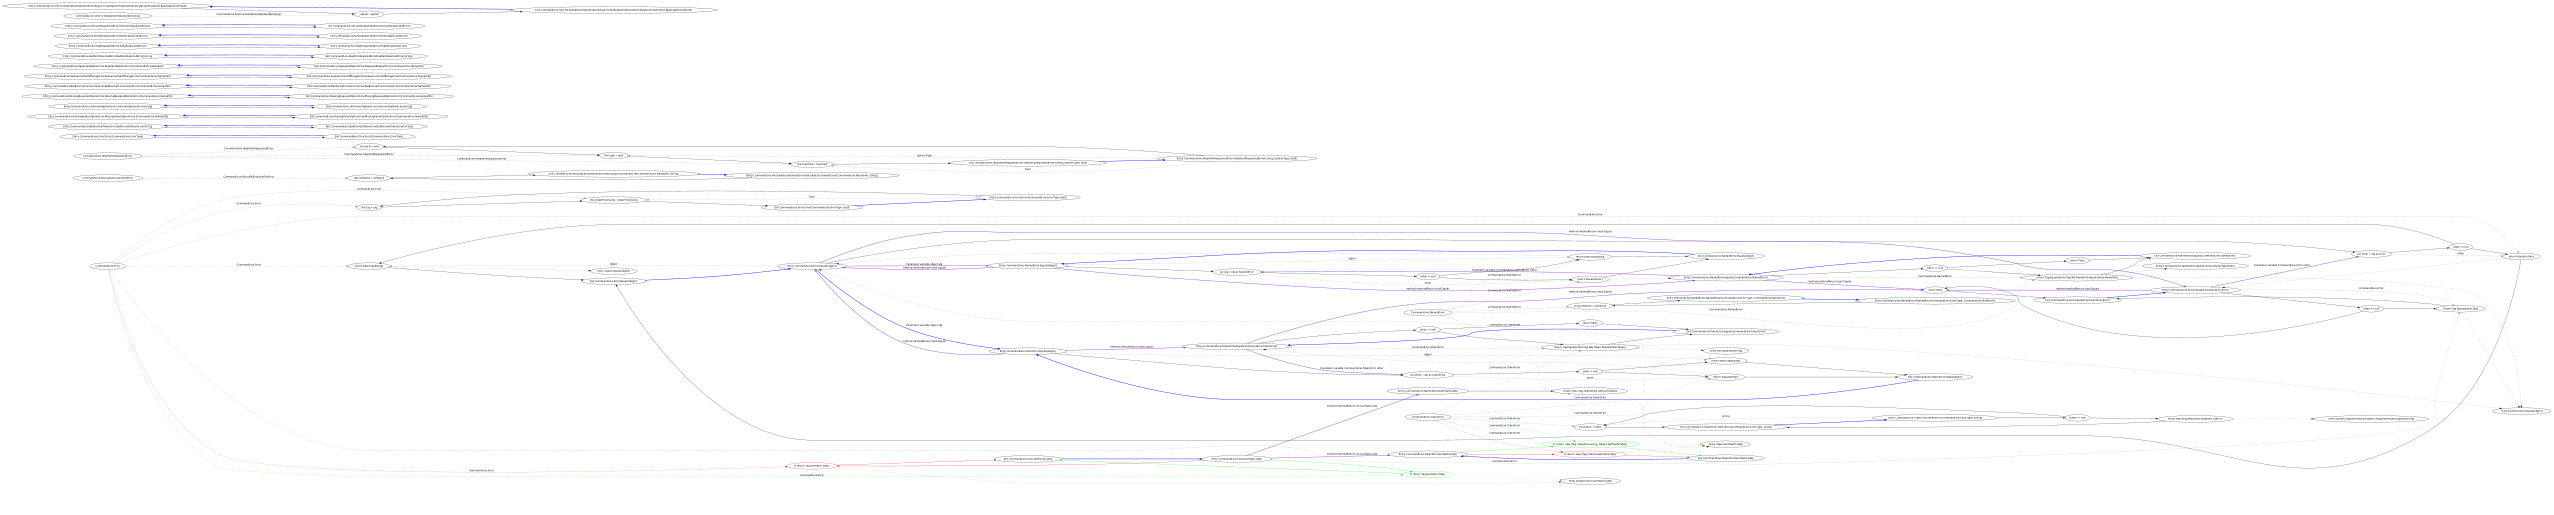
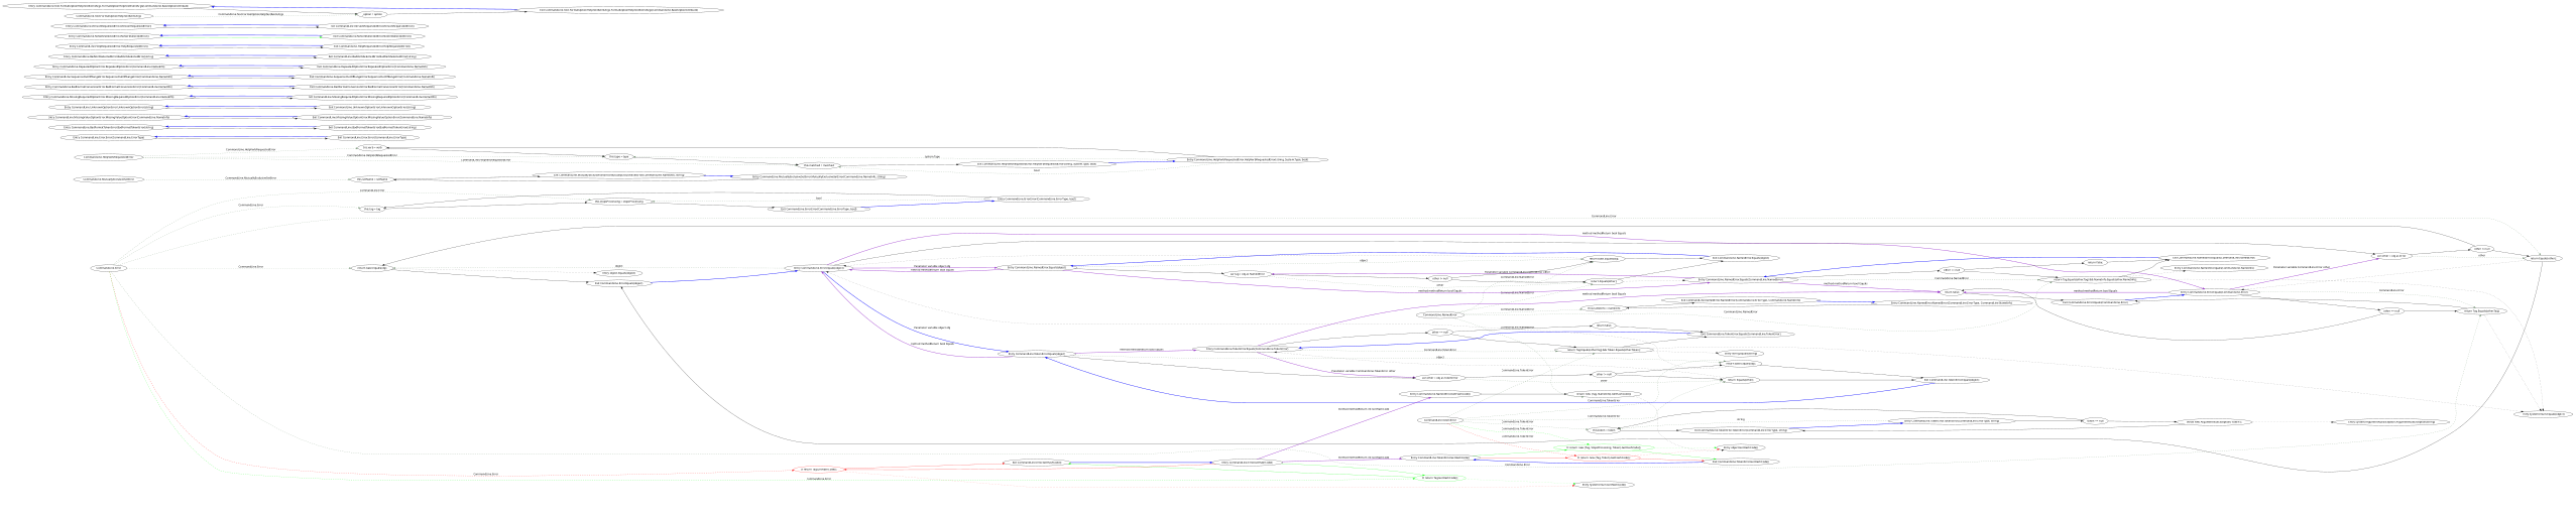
  digraph {
    fontname="Noto Sans"
    rankdir=LR
    node [fontname="Noto Sans"]
    edge [fontname="Noto Sans" style=solid]
    n1 [label="CommandLine.Error"]
    n2 [cluster="CommandLine.Error.Error(CommandLine.ErrorType, bool)" label="this.tag = tag" span="81-81"]
    n3 [cluster="CommandLine.Error.Error(CommandLine.ErrorType, bool)" label="this.stopsProcessing = stopsProcessing" span="82-82"]
    n4 [cluster="CommandLine.Error.Equals(object)" label="return base.Equals(obj);" span="120-120"]
    n5 [cluster="CommandLine.Error.Equals(object)" label="return Equals(other);" span="117-117"]
    n6 [cluster="CommandLine.Error.GetHashCode()" color=red community=0 label="0: return Tag.GetHashCode();" span="129-129"]
    n7 [cluster="CommandLine.Error.Equals(CommandLine.Error)" label="return Tag.Equals(other.Tag);" span="144-144"]
    n8 [cluster="CommandLine.Error.GetHashCode()" color=green community=0 label="0: return Tag.GetHashCode();" span="129-129"]
    n9 [cluster="CommandLine.Error.Error(CommandLine.ErrorType, bool)" label="Exit CommandLine.Error.Error(CommandLine.ErrorType, bool)" span="79-79"]
    n10 [cluster="CommandLine.Error.Equals(object)" label="Exit CommandLine.Error.Equals(object)" span="112-112"]
    n11 [cluster="object.Equals(object)" label="Entry object.Equals(object)" span="0-0"]
    n12 [cluster="CommandLine.Error.Equals(CommandLine.Error)" label="Entry CommandLine.Error.Equals(CommandLine.Error)" span="137-137"]
    n13 [cluster="CommandLine.Error.GetHashCode()" label="Exit CommandLine.Error.GetHashCode()" span="127-127"]
    n14 [cluster="System.Enum.GetHashCode()" label="Entry System.Enum.GetHashCode()" span="0-0"]
    n15 [cluster="CommandLine.Error.Equals(CommandLine.Error)" label="Exit CommandLine.Error.Equals(CommandLine.Error)" span="137-137"]
    n16 [cluster="System.Enum.Equals(object)" label="Entry System.Enum.Equals(object)" span="0-0"]
    n17 [label="CommandLine.TokenError"]
    n18 [cluster="CommandLine.TokenError.TokenError(CommandLine.ErrorType, string)" label="this.token = token" span="160-160"]
    n19 [cluster="CommandLine.TokenError.Equals(object)" label="return base.Equals(obj);" span="184-184"]
    n20 [cluster="CommandLine.TokenError.Equals(object)" label="return Equals(other);" span="181-181"]
    n21 [cluster="CommandLine.TokenError.GetHashCode()" color=red community=0 label="0: return new {Tag, Token}.GetHashCode();" span="193-193"]
    n22 [cluster="CommandLine.TokenError.Equals(CommandLine.TokenError)" label="return Tag.Equals(other.Tag) && Token.Equals(other.Token);" span="208-208"]
    n23 [cluster="CommandLine.TokenError.GetHashCode()" color=green community=0 label="0: return new {Tag, StopsProcessing, Token}.GetHashCode();" span="193-193"]
    n24 [cluster="CommandLine.TokenError.TokenError(CommandLine.ErrorType, string)" label="Exit CommandLine.TokenError.TokenError(CommandLine.ErrorType, string)" span="155-155"]
    n25 [cluster="CommandLine.Error.Equals(object)" label="Entry CommandLine.Error.Equals(object)" span="112-112"]
    n26 [cluster="CommandLine.TokenError.Equals(object)" label="Exit CommandLine.TokenError.Equals(object)" span="176-176"]
    n27 [cluster="CommandLine.TokenError.Equals(CommandLine.TokenError)" label="Entry CommandLine.TokenError.Equals(CommandLine.TokenError)" span="201-201"]
    n28 [cluster="CommandLine.TokenError.GetHashCode()" label="Exit CommandLine.TokenError.GetHashCode()" span="191-191"]
    n29 [cluster="object.GetHashCode()" label="Entry object.GetHashCode()" span="0-0"]
    n30 [cluster="CommandLine.TokenError.Equals(CommandLine.TokenError)" label="Exit CommandLine.TokenError.Equals(CommandLine.TokenError)" span="201-201"]
    n31 [cluster="string.Equals(string)" label="Entry string.Equals(string)" span="0-0"]
    n32 [label="CommandLine.NamedError"]
    n33 [cluster="CommandLine.NamedError.NamedError(CommandLine.ErrorType, CommandLine.NameInfo)" label="this.nameInfo = nameInfo" span="233-233"]
    n34 [cluster="CommandLine.NamedError.Equals(object)" label="return base.Equals(obj);" span="257-257"]
    n35 [cluster="CommandLine.NamedError.Equals(object)" label="return Equals(other);" span="254-254"]
    n36 [cluster="CommandLine.NamedError.GetHashCode()" label="return new {Tag, NameInfo}.GetHashCode();" span="266-266"]
    n37 [cluster="CommandLine.NamedError.Equals(CommandLine.NamedError)" label="return Tag.Equals(other.Tag) && NameInfo.Equals(other.NameInfo);" span="281-281"]
    n38 [cluster="CommandLine.NamedError.NamedError(CommandLine.ErrorType, CommandLine.NameInfo)" label="Exit CommandLine.NamedError.NamedError(CommandLine.ErrorType, CommandLine.NameInfo)" span="230-230"]
    n39 [cluster="CommandLine.NamedError.Equals(object)" label="Exit CommandLine.NamedError.Equals(object)" span="249-249"]
    n40 [cluster="CommandLine.NamedError.Equals(CommandLine.NamedError)" label="Entry CommandLine.NamedError.Equals(CommandLine.NamedError)" span="274-274"]
    n41 [cluster="CommandLine.NamedError.Equals(CommandLine.NamedError)" label="Exit CommandLine.NamedError.Equals(CommandLine.NamedError)" span="274-274"]
    n42 [cluster="CommandLine.NameInfo.Equals(CommandLine.NameInfo)" label="Entry CommandLine.NameInfo.Equals(CommandLine.NameInfo)" span="90-90"]
    n43 [label="CommandLine.MutuallyExclusiveSetError"]
    n44 [cluster="CommandLine.MutuallyExclusiveSetError.MutuallyExclusiveSetError(CommandLine.NameInfo, string)" label="this.setName = setName" span="328-328"]
    n45 [cluster="CommandLine.MutuallyExclusiveSetError.MutuallyExclusiveSetError(CommandLine.NameInfo, string)" label="Exit CommandLine.MutuallyExclusiveSetError.MutuallyExclusiveSetError(CommandLine.NameInfo, string)" span="325-325"]
    n46 [label="CommandLine.HelpVerbRequestedError"]
    n47 [cluster="CommandLine.HelpVerbRequestedError.HelpVerbRequestedError(string, System.Type, bool)" label="this.verb = verb" span="407-407"]
    n48 [cluster="CommandLine.HelpVerbRequestedError.HelpVerbRequestedError(string, System.Type, bool)" label="this.type = type" span="408-408"]
    n49 [cluster="CommandLine.HelpVerbRequestedError.HelpVerbRequestedError(string, System.Type, bool)" label="this.matched = matched" span="409-409"]
    n50 [cluster="CommandLine.HelpVerbRequestedError.HelpVerbRequestedError(string, System.Type, bool)" label="Exit CommandLine.HelpVerbRequestedError.HelpVerbRequestedError(string, System.Type, bool)" span="404-404"]
    n51 [cluster="CommandLine.Error.Error(CommandLine.ErrorType, bool)" label="Entry CommandLine.Error.Error(CommandLine.ErrorType, bool)" span="79-79"]
    n52 [cluster="CommandLine.Error.Error(CommandLine.ErrorType)" label="Entry CommandLine.Error.Error(CommandLine.ErrorType)" span="89-89"]
    n53 [cluster="CommandLine.Error.Error(CommandLine.ErrorType)" label="Exit CommandLine.Error.Error(CommandLine.ErrorType)" span="89-89"]
    n54 [cluster="CommandLine.Error.Equals(object)" label="var other = obj as Error" span="114-114"]
    n55 [cluster="CommandLine.TokenError.Equals(object)" label="Entry CommandLine.TokenError.Equals(object)" span="176-176"]
    n56 [cluster="CommandLine.NamedError.Equals(object)" label="Entry CommandLine.NamedError.Equals(object)" span="249-249"]
    n57 [cluster="CommandLine.Error.Equals(object)" label="other != null" span="115-115"]
    n58 [cluster="CommandLine.Error.Equals(CommandLine.Error)" label="other == null" span="139-139"]
    n59 [cluster="CommandLine.Error.Equals(CommandLine.Error)" label="return false;" span="141-141"]
    n60 [cluster="CommandLine.TokenError.Equals(object)" label="var other = obj as TokenError" span="178-178"]
    n61 [cluster="CommandLine.NamedError.Equals(object)" label="var tag = obj as NamedError" span="251-251"]
    n62 [cluster="CommandLine.Error.GetHashCode()" label="Entry CommandLine.Error.GetHashCode()" span="127-127"]
    n63 [cluster="CommandLine.TokenError.GetHashCode()" label="Entry CommandLine.TokenError.GetHashCode()" span="191-191"]
    n64 [cluster="CommandLine.NamedError.GetHashCode()" label="Entry CommandLine.NamedError.GetHashCode()" span="264-264"]
    n65 [cluster="CommandLine.TokenError.TokenError(CommandLine.ErrorType, string)" label="Entry CommandLine.TokenError.TokenError(CommandLine.ErrorType, string)" span="155-155"]
    n66 [cluster="CommandLine.TokenError.TokenError(CommandLine.ErrorType, string)" label="token == null" span="158-158"]
    n67 [cluster="CommandLine.TokenError.TokenError(CommandLine.ErrorType, string)" label="throw new ArgumentNullException(''token'');" span="158-158"]
    n68 [cluster="System.ArgumentNullException.ArgumentNullException(string)" label="Entry System.ArgumentNullException.ArgumentNullException(string)" span="0-0"]
    n69 [cluster="CommandLine.TokenError.Equals(object)" label="other != null" span="179-179"]
    n70 [cluster="CommandLine.TokenError.Equals(CommandLine.TokenError)" label="other == null" span="203-203"]
    n71 [cluster="CommandLine.TokenError.Equals(CommandLine.TokenError)" label="return false;" span="205-205"]
    n72 [cluster="CommandLine.BadFormatTokenError.BadFormatTokenError(string)" label="Entry CommandLine.BadFormatTokenError.BadFormatTokenError(string)" span="217-217"]
    n73 [cluster="CommandLine.BadFormatTokenError.BadFormatTokenError(string)" label="Exit CommandLine.BadFormatTokenError.BadFormatTokenError(string)" span="217-217"]
    n74 [cluster="CommandLine.NamedError.NamedError(CommandLine.ErrorType, CommandLine.NameInfo)" label="Entry CommandLine.NamedError.NamedError(CommandLine.ErrorType, CommandLine.NameInfo)" span="230-230"]
    n75 [cluster="CommandLine.NamedError.Equals(object)" label="other != null" span="252-252"]
    n76 [cluster="CommandLine.NamedError.Equals(CommandLine.NamedError)" label="other == null" span="276-276"]
    n77 [cluster="CommandLine.NamedError.Equals(CommandLine.NamedError)" label="return false;" span="278-278"]
    n78 [cluster="CommandLine.MissingValueOptionError.MissingValueOptionError(CommandLine.NameInfo)" label="Entry CommandLine.MissingValueOptionError.MissingValueOptionError(CommandLine.NameInfo)" span="290-290"]
    n79 [cluster="CommandLine.MissingValueOptionError.MissingValueOptionError(CommandLine.NameInfo)" label="Exit CommandLine.MissingValueOptionError.MissingValueOptionError(CommandLine.NameInfo)" span="290-290"]
    n80 [cluster="CommandLine.UnknownOptionError.UnknownOptionError(string)" label="Entry CommandLine.UnknownOptionError.UnknownOptionError(string)" span="301-301"]
    n81 [cluster="CommandLine.UnknownOptionError.UnknownOptionError(string)" label="Exit CommandLine.UnknownOptionError.UnknownOptionError(string)" span="301-301"]
    n82 [cluster="CommandLine.MissingRequiredOptionError.MissingRequiredOptionError(CommandLine.NameInfo)" label="Entry CommandLine.MissingRequiredOptionError.MissingRequiredOptionError(CommandLine.NameInfo)" span="312-312"]
    n83 [cluster="CommandLine.MissingRequiredOptionError.MissingRequiredOptionError(CommandLine.NameInfo)" label="Exit CommandLine.MissingRequiredOptionError.MissingRequiredOptionError(CommandLine.NameInfo)" span="312-312"]
    n84 [cluster="CommandLine.MutuallyExclusiveSetError.MutuallyExclusiveSetError(CommandLine.NameInfo, string)" label="Entry CommandLine.MutuallyExclusiveSetError.MutuallyExclusiveSetError(CommandLine.NameInfo, string)" span="325-325"]
    n85 [cluster="CommandLine.BadFormatConversionError.BadFormatConversionError(CommandLine.NameInfo)" label="Entry CommandLine.BadFormatConversionError.BadFormatConversionError(CommandLine.NameInfo)" span="345-345"]
    n86 [cluster="CommandLine.BadFormatConversionError.BadFormatConversionError(CommandLine.NameInfo)" label="Exit CommandLine.BadFormatConversionError.BadFormatConversionError(CommandLine.NameInfo)" span="345-345"]
    n87 [cluster="CommandLine.SequenceOutOfRangeError.SequenceOutOfRangeError(CommandLine.NameInfo)" label="Entry CommandLine.SequenceOutOfRangeError.SequenceOutOfRangeError(CommandLine.NameInfo)" span="356-356"]
    n88 [cluster="CommandLine.SequenceOutOfRangeError.SequenceOutOfRangeError(CommandLine.NameInfo)" label="Exit CommandLine.SequenceOutOfRangeError.SequenceOutOfRangeError(CommandLine.NameInfo)" span="356-356"]
    n89 [cluster="CommandLine.RepeatedOptionError.RepeatedOptionError(CommandLine.NameInfo)" label="Entry CommandLine.RepeatedOptionError.RepeatedOptionError(CommandLine.NameInfo)" span="367-367"]
    n90 [cluster="CommandLine.RepeatedOptionError.RepeatedOptionError(CommandLine.NameInfo)" label="Exit CommandLine.RepeatedOptionError.RepeatedOptionError(CommandLine.NameInfo)" span="367-367"]
    n91 [cluster="CommandLine.BadVerbSelectedError.BadVerbSelectedError(string)" label="Entry CommandLine.BadVerbSelectedError.BadVerbSelectedError(string)" span="378-378"]
    n92 [cluster="CommandLine.BadVerbSelectedError.BadVerbSelectedError(string)" label="Exit CommandLine.BadVerbSelectedError.BadVerbSelectedError(string)" span="378-378"]
    n93 [cluster="CommandLine.HelpRequestedError.HelpRequestedError()" label="Entry CommandLine.HelpRequestedError.HelpRequestedError()" span="389-389"]
    n94 [cluster="CommandLine.HelpRequestedError.HelpRequestedError()" label="Exit CommandLine.HelpRequestedError.HelpRequestedError()" span="389-389"]
    n95 [cluster="CommandLine.HelpVerbRequestedError.HelpVerbRequestedError(string, System.Type, bool)" label="Entry CommandLine.HelpVerbRequestedError.HelpVerbRequestedError(string, System.Type, bool)" span="404-404"]
    n96 [cluster="CommandLine.NoVerbSelectedError.NoVerbSelectedError()" label="Entry CommandLine.NoVerbSelectedError.NoVerbSelectedError()" span="442-442"]
    n97 [cluster="CommandLine.NoVerbSelectedError.NoVerbSelectedError()" label="Exit CommandLine.NoVerbSelectedError.NoVerbSelectedError()" span="442-442"]
    n98 [cluster="CommandLine.VersionRequestedError.VersionRequestedError()" label="Entry CommandLine.VersionRequestedError.VersionRequestedError()" span="453-453"]
    n99 [cluster="CommandLine.VersionRequestedError.VersionRequestedError()" label="Exit CommandLine.VersionRequestedError.VersionRequestedError()" span="453-453"]
    n100 [cluster="CommandLine.Text.FormatOptionHelpTextEventArgs.FormatOptionHelpTextEventArgs(CommandLine.BaseOptionAttribute)" file="HelpText.cs" label="Entry CommandLine.Text.FormatOptionHelpTextEventArgs.FormatOptionHelpTextEventArgs(CommandLine.BaseOptionAttribute)" span="45-45"]
    n101 [cluster="CommandLine.Text.FormatOptionHelpTextEventArgs.FormatOptionHelpTextEventArgs(CommandLine.BaseOptionAttribute)" file="HelpText.cs" label="_option = option" span="47-47"]
    n102 [cluster="CommandLine.Text.FormatOptionHelpTextEventArgs.FormatOptionHelpTextEventArgs(CommandLine.BaseOptionAttribute)" file="HelpText.cs" label="Exit CommandLine.Text.FormatOptionHelpTextEventArgs.FormatOptionHelpTextEventArgs(CommandLine.BaseOptionAttribute)" span="45-45"]
    n103 [file="HelpText.cs" label="CommandLine.Text.FormatOptionHelpTextEventArgs"]
    n1 -> n2 [color=darkseagreen4 label="CommandLine.Error" style=dashed]
    n1 -> n3 [color=darkseagreen4 label="CommandLine.Error" style=dashed]
    n1 -> n4 [color=darkseagreen4 label="CommandLine.Error" style=dashed]
    n1 -> n5 [color=darkseagreen4 label="CommandLine.Error" style=dashed]
    n1 -> n6 [color=red label="CommandLine.Error" style=dashed]
    n1 -> n7 [color=darkseagreen4 label="CommandLine.Error" style=dashed]
    n1 -> n8 [color=green label="CommandLine.Error" style=dashed]
    n2 -> n3
    n3 -> n9
    n4 -> n10
    n4 -> n11 [style=dotted]
    n5 -> n10
    n5 -> n12 [style=dotted]
    n6 -> n13 [color=red]
    n6 -> n14 [color=red style=dotted]
    n7 -> n15
    n7 -> n16 [style=dotted]
    n8 -> n13 [color=green]
    n8 -> n14 [color=green style=dotted]
    n9 -> n51 [color=blue style=bold]
    n10 -> n25 [color=blue style=bold]
    n12 -> n7 [color=darkseagreen4 label="CommandLine.Error" style=dashed]
    n12 -> n54 [color=darkorchid label="Parameter variable CommandLine.Error other" style=bold]
    n12 -> n58
    n12 -> n59 [color=darkorchid label="method methodReturn bool Equals" style=bold]
    n13 -> n62 [color=blue style=bold]
    n15 -> n12 [color=blue style=bold]
    n17 -> n18 [color=darkseagreen4 label="CommandLine.TokenError" style=dashed]
    n17 -> n19 [color=darkseagreen4 label="CommandLine.TokenError" style=dashed]
    n17 -> n20 [color=darkseagreen4 label="CommandLine.TokenError" style=dashed]
    n17 -> n21 [color=red label="CommandLine.TokenError" style=dashed]
    n17 -> n22 [color=darkseagreen4 label="CommandLine.TokenError" style=dashed]
    n17 -> n23 [color=green label="CommandLine.TokenError" style=dashed]
    n18 -> n24
    n19 -> n25 [style=dotted]
    n19 -> n26
    n20 -> n26
    n20 -> n27 [style=dotted]
    n21 -> n28 [color=red]
    n21 -> n29 [color=red style=dotted]
    n22 -> n16 [style=dotted]
    n22 -> n30
    n22 -> n31 [style=dotted]
    n23 -> n28 [color=green]
    n23 -> n29 [color=green style=dotted]
    n24 -> n65 [color=blue style=bold]
    n25 -> n4 [color=darkseagreen4 label=object style=dashed]
    n25 -> n12 [color=darkorchid label="method methodReturn bool Equals" style=bold]
    n25 -> n54
    n25 -> n55 [color=blue label="Parameter variable object obj" style=bold]
    n25 -> n56 [color=darkorchid label="Parameter variable object obj" style=bold]
    n26 -> n55 [color=blue style=bold]
    n27 -> n22 [color=darkseagreen4 label="CommandLine.TokenError" style=dashed]
    n27 -> n59 [color=darkorchid label="method methodReturn bool Equals" style=bold]
    n27 -> n60 [color=darkorchid label="Parameter variable CommandLine.TokenError other" style=bold]
    n27 -> n70
    n28 -> n63 [color=blue style=bold]
    n30 -> n27 [color=blue style=bold]
    n32 -> n33 [color=darkseagreen4 label="CommandLine.NamedError" style=dashed]
    n32 -> n34 [color=darkseagreen4 label="CommandLine.NamedError" style=dashed]
    n32 -> n35 [color=darkseagreen4 label="CommandLine.NamedError" style=dashed]
-   n32 -> n36 [color=darkseagreen4 label="CommandLine.TokenError" style=dashed]
+   n32 -> n36 [color=darkseagreen4 label="CommandLine.NamedError" style=dashed]
    n32 -> n37 [color=darkseagreen4 label="CommandLine.NamedError" style=dashed]
    n33 -> n38
    n34 -> n25 [style=dotted]
    n34 -> n39
    n35 -> n39
    n35 -> n40 [style=dotted]
    n36 -> n29 [style=dotted]
    n37 -> n16 [style=dotted]
    n37 -> n41
    n37 -> n42 [style=dotted]
    n38 -> n74 [color=blue style=bold]
    n39 -> n56 [color=blue style=bold]
    n40 -> n37 [color=darkseagreen4 label="CommandLine.NamedError" style=dashed]
    n40 -> n59 [color=darkorchid label="method methodReturn bool Equals" style=bold]
    n40 -> n61 [color=darkorchid label="Parameter variable CommandLine.NamedError other" style=bold]
    n40 -> n76
    n41 -> n40 [color=blue style=bold]
    n43 -> n44 [color=darkseagreen4 label="CommandLine.MutuallyExclusiveSetError" style=dashed]
    n44 -> n45
    n45 -> n84 [color=blue style=bold]
    n46 -> n47 [color=darkseagreen4 label="CommandLine.HelpVerbRequestedError" style=dashed]
    n46 -> n48 [color=darkseagreen4 label="CommandLine.HelpVerbRequestedError" style=dashed]
    n46 -> n49 [color=darkseagreen4 label="CommandLine.HelpVerbRequestedError" style=dashed]
    n47 -> n48
    n48 -> n49
    n49 -> n50
    n50 -> n95 [color=blue style=bold]
    n51 -> n2
    n51 -> n3 [color=darkseagreen4 label=bool style=dashed]
    n52 -> n53
    n53 -> n52 [color=blue style=bold]
    n54 -> n5 [color=darkseagreen4 label=other style=dashed]
    n54 -> n57
    n55 -> n19 [color=darkseagreen4 label=object style=dashed]
    n55 -> n25 [color=darkorchid label="method methodReturn bool Equals" style=bold]
    n55 -> n27 [color=darkorchid label="method methodReturn bool Equals" style=bold]
    n55 -> n60
    n56 -> n25 [color=darkorchid label="method methodReturn bool Equals" style=bold]
    n56 -> n34 [color=darkseagreen4 label=object style=dashed]
    n56 -> n40 [color=darkorchid label="method methodReturn bool Equals" style=bold]
    n56 -> n61
    n57 -> n4
    n57 -> n5
    n58 -> n7
    n58 -> n59
    n59 -> n15
    n60 -> n20 [color=darkseagreen4 label=other style=dashed]
    n60 -> n69
    n61 -> n35 [color=darkseagreen4 label=other style=dashed]
    n61 -> n75
    n62 -> n6 [color=red]
    n62 -> n8 [color=green]
    n62 -> n63 [color=darkorchid label="method methodReturn int GetHashCode" style=bold]
    n62 -> n64 [color=darkorchid label="method methodReturn int GetHashCode" style=bold]
    n63 -> n21 [color=red]
    n63 -> n23 [color=green]
    n64 -> n36
    n65 -> n18 [color=darkseagreen4 label=string style=dashed]
    n65 -> n66
    n66 -> n18
    n66 -> n67
    n67 -> n24
    n67 -> n68 [style=dotted]
    n69 -> n19
    n69 -> n20
    n70 -> n22
    n70 -> n71
    n71 -> n30
    n72 -> n73
    n73 -> n72 [color=blue style=bold]
    n74 -> n33
    n75 -> n34
    n75 -> n35
    n76 -> n37
    n76 -> n77
    n77 -> n41
    n78 -> n79
    n79 -> n78 [color=blue style=bold]
    n80 -> n81
    n81 -> n80 [color=blue style=bold]
    n82 -> n83
    n83 -> n82 [color=blue style=bold]
    n84 -> n44
    n85 -> n86
    n86 -> n85 [color=blue style=bold]
    n87 -> n88
    n88 -> n87 [color=blue style=bold]
    n89 -> n90
    n90 -> n89 [color=blue style=bold]
    n91 -> n92
    n92 -> n91 [color=blue style=bold]
    n93 -> n94
    n94 -> n93 [color=blue style=bold]
    n95 -> n47
    n95 -> n48 [color=darkseagreen4 label="System.Type" style=dashed]
    n95 -> n49 [color=darkseagreen4 label=bool style=dashed]
-   n96 -> n97
+   n96 -> n97 [color=green]
    n97 -> n96 [color=blue style=bold]
    n98 -> n99
    n99 -> n98 [color=blue style=bold]
    n100 -> n101
    n101 -> n102
    n102 -> n100 [color=blue style=bold]
    n103 -> n101 [color=darkseagreen4 label="CommandLine.Text.FormatOptionHelpTextEventArgs" style=dashed]
  }
